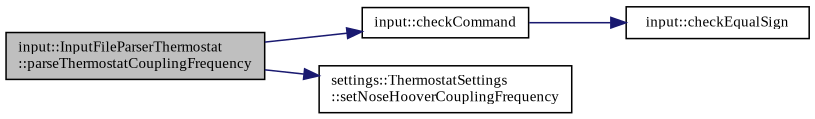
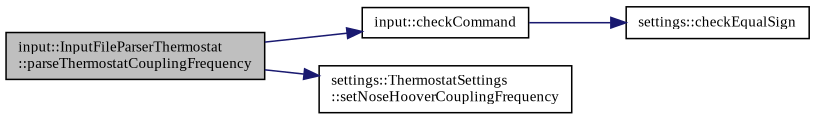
  digraph {
    rankdir=LR
    fontname="Liberation Serif"
    node [color=black fillcolor=white fontname="Liberation Serif" fontsize=10 shape=record style=filled]
    edge [color=midnightblue fontname="Liberation Serif" fontsize=10 labelfontname=Helvetica labelfontsize=10 style=solid]
    n1 [fillcolor=grey75 fontcolor=black height=0.2 label="input::InputFileParserThermostat\l::parseThermostatCouplingFrequency" width=0.4]
    n2 [height=0.2 label="input::checkCommand" width=0.4]
    n3 [height=0.2 label="settings::ThermostatSettings\l::setNoseHooverCouplingFrequency" width=0.4]
-   n4 [height=0.2 label="input::checkEqualSign" width=0.4]
+   n4 [height=0.2 label="settings::checkEqualSign" width=0.4]
    n1 -> n2
    n1 -> n3
    n2 -> n4
  }
